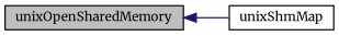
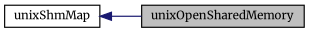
  digraph {
    rankdir=LR
    fontname=Merriweather
    node [color=black fontname=Merriweather fontsize=10 shape=record style=filled]
    n1 [fillcolor=grey75 fontcolor=black height=0.2 label=unixOpenSharedMemory width=0.4]
    n2 [fillcolor=white height=0.2 label=unixShmMap width=0.4]
-   n1 -> n2 [color=midnightblue dir=back fontname=Merriweather fontsize=10 labelfontname=FreeSans labelfontsize=10 style=solid]
+   n2 -> n1 [color=midnightblue dir=back fontname=Merriweather fontsize=10 labelfontname=FreeSans labelfontsize=10 style=solid]
  }
